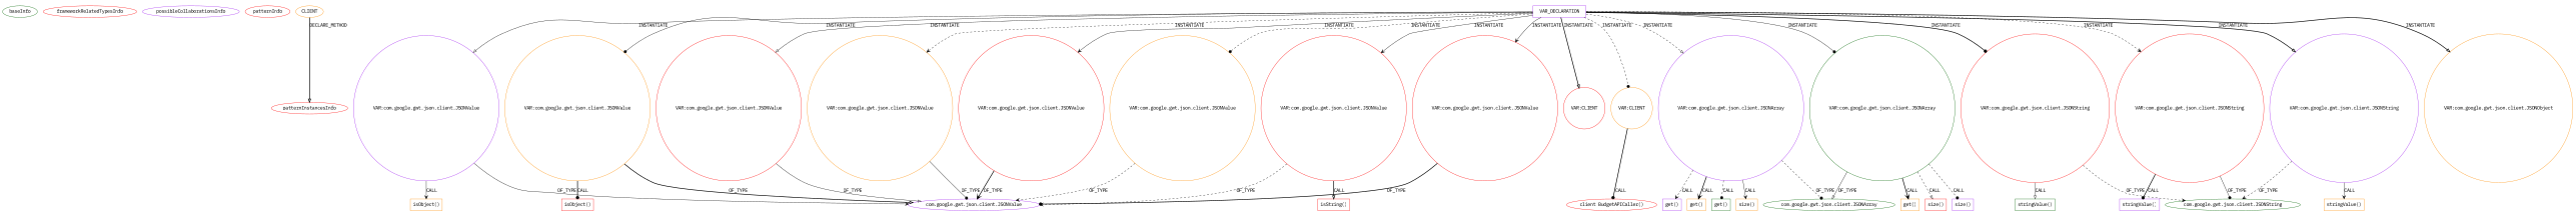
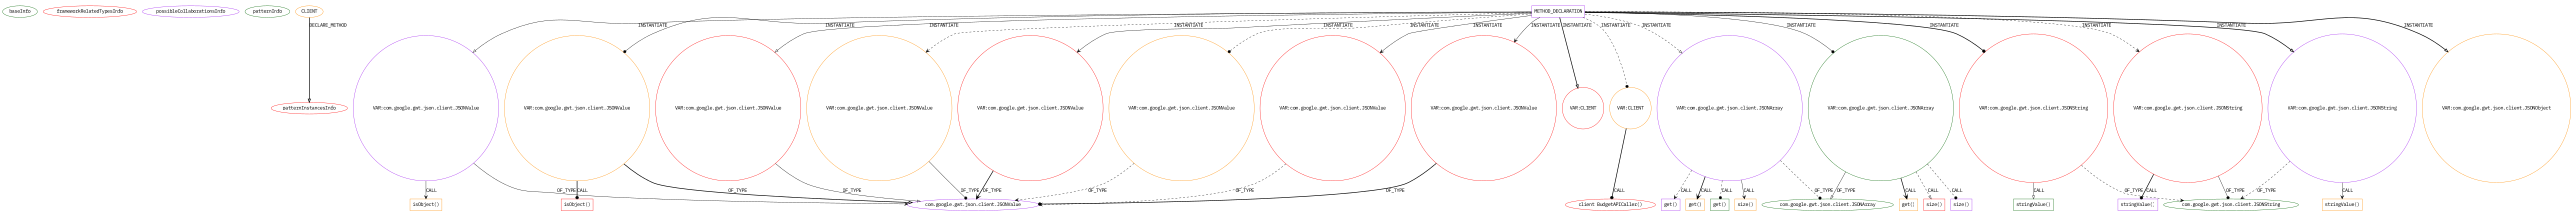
  digraph {
    fontname="IBM Plex Mono"
    node [color=red fontname="IBM Plex Mono" isFrameworkType=false vertexType=VARIABLE_EXPRESION shape=circle]
    edge [arrowhead=vee fontname="IBM Plex Mono" style=solid]
    baseInfo [category=pattern color=darkgreen graphId=1394 isAnonymous=false possibleRelation=false isFrameworkType="" vertexType="" shape=""]
    frameworkRelatedTypesInfo [isFrameworkType="" vertexType="" shape=""]
    possibleCollaborationsInfo [color=purple isFrameworkType="" vertexType="" shape=""]
-   patternInfo [frequency=2.0 patternRootClient=0 isFrameworkType="" vertexType="" shape=""]
+   patternInfo [color=darkgreen frequency=2.0 patternRootClient=0 isFrameworkType="" vertexType="" shape=""]
    patternInstancesInfo [0="daonb-obudget~/daonb-obudget/obudget-master/src/client/src/org/obudget/client/Application.java~Application~1154" 1="daonb-obudget~/daonb-obudget/obudget-master/src/client/src/org/obudget/client/BudgetSuggestionOracle.java~BudgetSuggestionOracle~1160" isFrameworkType="" vertexType="" shape=""]
    n6 [color=purple label="com.google.gwt.json.client.JSONValue" vertexType=FRAMEWORK_CLASS_TYPE shape=""]
    n7 [color=darkorange label="VAR:com.google.gwt.json.client.JSONValue"]
    n8 [label="isObject()" shape=box vertexType=INSIDE_CALL]
    n9 [color=darkorange label="VAR:com.google.gwt.json.client.JSONValue"]
    n10 [label="VAR:com.google.gwt.json.client.JSONValue"]
    n11 [label="VAR:com.google.gwt.json.client.JSONValue"]
    n12 [color=purple label="VAR:com.google.gwt.json.client.JSONValue"]
    n13 [color=darkorange label="isObject()" shape=box vertexType=INSIDE_CALL]
    n14 [color=darkorange label="VAR:com.google.gwt.json.client.JSONValue"]
    n15 [label="VAR:com.google.gwt.json.client.JSONValue"]
    n16 [label="VAR:com.google.gwt.json.client.JSONValue"]
-   n17 [label="isString()" shape=box vertexType=INSIDE_CALL]
-   n18 [color=purple label=VAR_DECLARATION shape=box vertexType=CLIENT_METHOD_DECLARATION]
+   n18 [color=purple label=METHOD_DECLARATION shape=box vertexType=CLIENT_METHOD_DECLARATION]
    n19 [label="VAR:CLIENT"]
    n20 [color=darkorange label="VAR:CLIENT"]
    n21 [color=purple label="VAR:com.google.gwt.json.client.JSONArray"]
    n22 [color=darkgreen label="VAR:com.google.gwt.json.client.JSONArray"]
    n23 [label="VAR:com.google.gwt.json.client.JSONString"]
    n24 [label="VAR:com.google.gwt.json.client.JSONString"]
    n25 [color=purple label="VAR:com.google.gwt.json.client.JSONString"]
    n26 [color=darkorange label="VAR:com.google.gwt.json.client.JSONObject"]
    n27 [label="client BudgetAPICaller()" vertexType=CONSTRUCTOR_CALL shape=""]
    n28 [color=darkorange label="size()" shape=box vertexType=INSIDE_CALL]
    n29 [color=darkgreen label="com.google.gwt.json.client.JSONArray" vertexType=FRAMEWORK_CLASS_TYPE shape=""]
    n30 [color=purple label="get()" shape=box vertexType=INSIDE_CALL]
    n31 [color=darkorange label="get()" shape=box vertexType=INSIDE_CALL]
    n32 [color=darkgreen label="get()" shape=box vertexType=INSIDE_CALL]
    n33 [label="size()" shape=box vertexType=INSIDE_CALL]
    n34 [color=purple label="size()" shape=box vertexType=INSIDE_CALL]
    n35 [color=darkorange label="get()" shape=box vertexType=INSIDE_CALL]
    n36 [color=darkgreen label="stringValue()" shape=box vertexType=INSIDE_CALL]
    n37 [color=darkgreen label="com.google.gwt.json.client.JSONString" vertexType=FRAMEWORK_CLASS_TYPE shape=""]
    n38 [color=purple label="stringValue()" shape=box vertexType=INSIDE_CALL]
    n39 [color=darkorange label="stringValue()" shape=box vertexType=INSIDE_CALL]
    n40 [color=darkorange label=CLIENT vertexType=ROOT_CLIENT_CLASS_DECLARATION shape=""]
    n7 -> n6 [arrowhead=onormal label=OF_TYPE style=bold]
    n7 -> n8 [arrowhead=dot label=CALL style=bold]
    n9 -> n6 [label=OF_TYPE style=dashed]
    n10 -> n6 [arrowhead=dot label=OF_TYPE style=bold]
    n11 -> n6 [arrowhead=onormal label=OF_TYPE]
    n12 -> n6 [label=OF_TYPE]
    n12 -> n13 [label=CALL]
    n14 -> n6 [arrowhead=dot label=OF_TYPE]
    n15 -> n6 [label=OF_TYPE style=bold]
    n16 -> n6 [label=OF_TYPE style=dashed]
-   n16 -> n17 [arrowhead=onormal label=CALL style=bold]
    n18 -> n7 [arrowhead=dot label=INSTANTIATE]
    n18 -> n9 [arrowhead=dot label=INSTANTIATE style=dashed]
    n18 -> n10 [label=INSTANTIATE]
    n18 -> n11 [arrowhead=onormal label=INSTANTIATE]
    n18 -> n12 [arrowhead=onormal label=INSTANTIATE]
    n18 -> n14 [label=INSTANTIATE style=dashed]
    n18 -> n15 [label=INSTANTIATE]
    n18 -> n16 [label=INSTANTIATE]
    n18 -> n19 [arrowhead=onormal label=INSTANTIATE style=bold]
    n18 -> n20 [arrowhead=dot label=INSTANTIATE style=dashed]
    n18 -> n21 [arrowhead=onormal label=INSTANTIATE style=dashed]
    n18 -> n22 [arrowhead=dot label=INSTANTIATE]
    n18 -> n23 [arrowhead=dot label=INSTANTIATE style=bold]
    n18 -> n24 [label=INSTANTIATE style=dashed]
    n18 -> n25 [arrowhead=onormal label=INSTANTIATE style=bold]
    n18 -> n26 [arrowhead=onormal label=INSTANTIATE style=bold]
    n20 -> n27 [arrowhead=dot label=CALL style=bold]
    n21 -> n28 [label=CALL]
    n21 -> n29 [arrowhead=dot label=OF_TYPE style=dashed]
    n21 -> n30 [label=CALL style=dashed]
    n21 -> n31 [label=CALL style=bold]
    n21 -> n32 [arrowhead=dot label=CALL style=dashed]
    n22 -> n29 [arrowhead=onormal label=OF_TYPE]
    n22 -> n33 [arrowhead=onormal label=CALL style=dashed]
    n22 -> n34 [arrowhead=dot label=CALL style=dashed]
    n22 -> n35 [label=CALL style=bold]
    n23 -> n36 [arrowhead=onormal label=CALL]
    n23 -> n37 [label=OF_TYPE style=dashed]
    n24 -> n37 [arrowhead=dot label=OF_TYPE]
    n24 -> n38 [arrowhead=dot label=CALL style=bold]
    n25 -> n37 [label=OF_TYPE style=dashed]
    n25 -> n39 [label=CALL]
    n40 -> patternInstancesInfo [arrowhead=onormal label=DECLARE_METHOD style=bold]
  }
